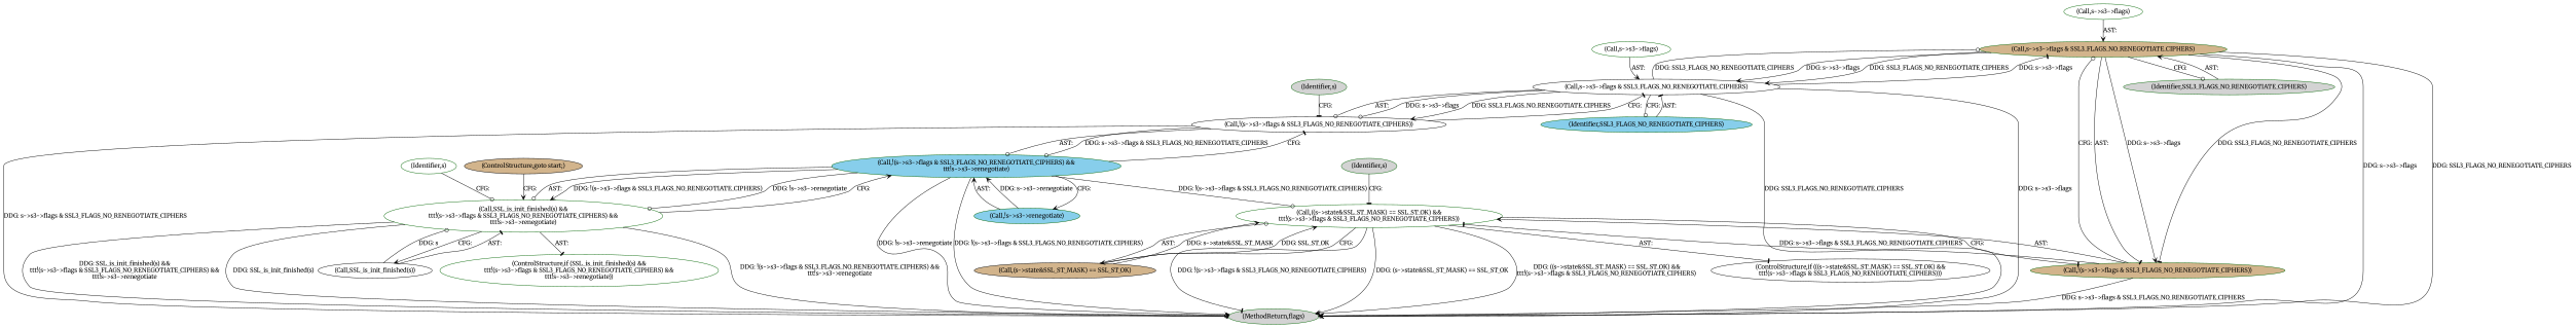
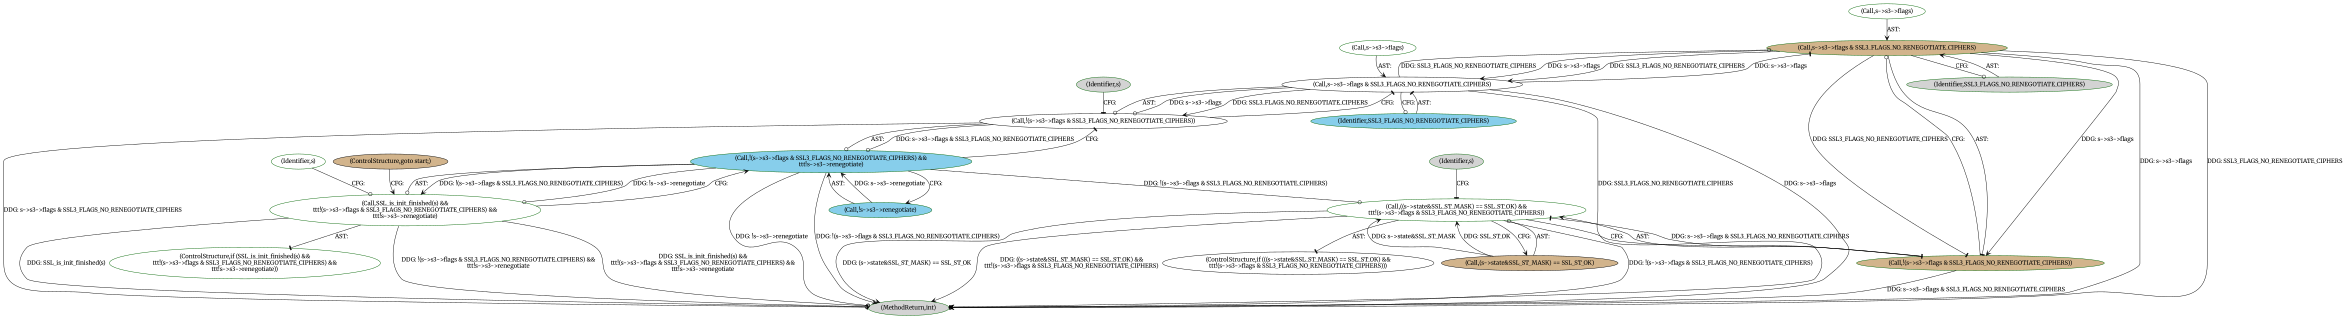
  digraph {
    fontname=Merriweather
    node [color=darkgreen fillcolor=white fontname=Merriweather style=filled]
    edge [arrowhead=vee fontname=Merriweather]
    n1 [fillcolor=tan label="(Call,s->s3->flags & SSL3_FLAGS_NO_RENEGOTIATE_CIPHERS)"]
    n2 [color=black label="(Call,s->s3->flags & SSL3_FLAGS_NO_RENEGOTIATE_CIPHERS)"]
    n3 [fillcolor=tan label="(Call,!(s->s3->flags & SSL3_FLAGS_NO_RENEGOTIATE_CIPHERS))"]
    n4 [fillcolor=lightgrey label="(Identifier,SSL3_FLAGS_NO_RENEGOTIATE_CIPHERS)"]
-   n5 [fillcolor=lightgrey label="(MethodReturn,flags)"]
+   n5 [fillcolor=lightgrey label="(MethodReturn,int)"]
    n6 [color=black label="(Call,!(s->s3->flags & SSL3_FLAGS_NO_RENEGOTIATE_CIPHERS))"]
    n7 [fillcolor=skyblue label="(Identifier,SSL3_FLAGS_NO_RENEGOTIATE_CIPHERS)"]
    n8 [label="(Call,((s->state&SSL_ST_MASK) == SSL_ST_OK) &&\n\t\t\t!(s->s3->flags & SSL3_FLAGS_NO_RENEGOTIATE_CIPHERS))"]
    n9 [fillcolor=skyblue label="(Call,!(s->s3->flags & SSL3_FLAGS_NO_RENEGOTIATE_CIPHERS) &&\n\t\t\t!s->s3->renegotiate)"]
    n10 [label="(Call,SSL_is_init_finished(s) &&\n\t\t\t!(s->s3->flags & SSL3_FLAGS_NO_RENEGOTIATE_CIPHERS) &&\n\t\t\t!s->s3->renegotiate)"]
    n11 [fillcolor=skyblue label="(Call,!s->s3->renegotiate)"]
-   n12 [color=black label="(Call,SSL_is_init_finished(s))"]
    n13 [label="(ControlStructure,if (SSL_is_init_finished(s) &&\n\t\t\t!(s->s3->flags & SSL3_FLAGS_NO_RENEGOTIATE_CIPHERS) &&\n\t\t\t!s->s3->renegotiate))"]
    n14 [color=black label="(ControlStructure,if (((s->state&SSL_ST_MASK) == SSL_ST_OK) &&\n\t\t\t!(s->s3->flags & SSL3_FLAGS_NO_RENEGOTIATE_CIPHERS)))"]
    n15 [color=black fillcolor=tan label="(Call,(s->state&SSL_ST_MASK) == SSL_ST_OK)"]
    n16 [label="(Identifier,s)"]
    n17 [fillcolor=lightgrey label="(Identifier,s)"]
    n18 [color=black fillcolor=tan label="(ControlStructure,goto start;)"]
    n19 [fillcolor=lightgrey label="(Identifier,s)"]
    n20 [label="(Call,s->s3->flags)"]
    n21 [label="(Call,s->s3->flags)"]
    n1 -> n2 [label="DDG: s->s3->flags"]
    n1 -> n2 [label="DDG: SSL3_FLAGS_NO_RENEGOTIATE_CIPHERS"]
    n1 -> n3 [arrowhead=tee label="AST: "]
    n1 -> n3 [label="DDG: s->s3->flags"]
    n1 -> n3 [arrowhead=tee label="DDG: SSL3_FLAGS_NO_RENEGOTIATE_CIPHERS"]
    n1 -> n4 [arrowhead=odot label="CFG: "]
    n1 -> n5 [label="DDG: s->s3->flags"]
    n1 -> n5 [label="DDG: SSL3_FLAGS_NO_RENEGOTIATE_CIPHERS"]
    n2 -> n1 [arrowhead=tee label="DDG: s->s3->flags"]
    n2 -> n1 [arrowhead=odot label="DDG: SSL3_FLAGS_NO_RENEGOTIATE_CIPHERS"]
    n2 -> n5 [label="DDG: SSL3_FLAGS_NO_RENEGOTIATE_CIPHERS"]
    n2 -> n5 [arrowhead=odot label="DDG: s->s3->flags"]
    n2 -> n6 [arrowhead=odot label="AST: "]
    n2 -> n6 [arrowhead=odot label="DDG: s->s3->flags"]
    n2 -> n6 [label="DDG: SSL3_FLAGS_NO_RENEGOTIATE_CIPHERS"]
    n2 -> n7 [arrowhead=odot label="CFG: "]
    n3 -> n1 [arrowhead=odot label="CFG: "]
    n3 -> n5 [label="DDG: s->s3->flags & SSL3_FLAGS_NO_RENEGOTIATE_CIPHERS"]
    n3 -> n8 [label="AST: "]
    n3 -> n8 [arrowhead=tee label="DDG: s->s3->flags & SSL3_FLAGS_NO_RENEGOTIATE_CIPHERS"]
    n4 -> n1 [label="AST: "]
    n6 -> n2 [arrowhead=tee label="CFG: "]
    n6 -> n5 [arrowhead=tee label="DDG: s->s3->flags & SSL3_FLAGS_NO_RENEGOTIATE_CIPHERS"]
    n6 -> n9 [arrowhead=odot label="AST: "]
    n6 -> n9 [arrowhead=odot label="DDG: s->s3->flags & SSL3_FLAGS_NO_RENEGOTIATE_CIPHERS"]
    n7 -> n2 [arrowhead=tee label="AST: "]
    n8 -> n3 [arrowhead=tee label="CFG: "]
    n8 -> n5 [arrowhead=tee label="DDG: !(s->s3->flags & SSL3_FLAGS_NO_RENEGOTIATE_CIPHERS)"]
    n8 -> n5 [label="DDG: (s->state&SSL_ST_MASK) == SSL_ST_OK"]
    n8 -> n5 [label="DDG: ((s->state&SSL_ST_MASK) == SSL_ST_OK) &&\n\t\t\t!(s->s3->flags & SSL3_FLAGS_NO_RENEGOTIATE_CIPHERS)"]
    n8 -> n14 [arrowhead=tee label="AST: "]
    n8 -> n15 [label="CFG: "]
    n9 -> n5 [arrowhead=odot label="DDG: !s->s3->renegotiate"]
    n9 -> n5 [label="DDG: !(s->s3->flags & SSL3_FLAGS_NO_RENEGOTIATE_CIPHERS)"]
    n9 -> n6 [arrowhead=tee label="CFG: "]
    n9 -> n8 [arrowhead=odot label="DDG: !(s->s3->flags & SSL3_FLAGS_NO_RENEGOTIATE_CIPHERS)"]
    n9 -> n10 [arrowhead=odot label="AST: "]
    n9 -> n10 [label="DDG: !(s->s3->flags & SSL3_FLAGS_NO_RENEGOTIATE_CIPHERS)"]
    n9 -> n10 [arrowhead=odot label="DDG: !s->s3->renegotiate"]
    n9 -> n11 [label="CFG: "]
    n10 -> n5 [arrowhead=odot label="DDG: !(s->s3->flags & SSL3_FLAGS_NO_RENEGOTIATE_CIPHERS) &&\n\t\t\t!s->s3->renegotiate"]
    n10 -> n5 [arrowhead=odot label="DDG: SSL_is_init_finished(s) &&\n\t\t\t!(s->s3->flags & SSL3_FLAGS_NO_RENEGOTIATE_CIPHERS) &&\n\t\t\t!s->s3->renegotiate"]
    n10 -> n5 [arrowhead=odot label="DDG: SSL_is_init_finished(s)"]
    n10 -> n9 [label="CFG: "]
-   n10 -> n12 [label="CFG: "]
    n10 -> n13 [arrowhead=tee label="AST: "]
    n11 -> n9 [label="AST: "]
    n11 -> n9 [label="DDG: s->s3->renegotiate"]
-   n12 -> n10 [arrowhead=tee label="AST: "]
-   n12 -> n10 [arrowhead=odot label="DDG: s"]
    n15 -> n8 [arrowhead=odot label="AST: "]
    n15 -> n8 [label="DDG: s->state&SSL_ST_MASK"]
    n15 -> n8 [label="DDG: SSL_ST_OK"]
    n16 -> n10 [arrowhead=odot label="CFG: "]
    n17 -> n6 [arrowhead=tee label="CFG: "]
    n18 -> n10 [label="CFG: "]
    n19 -> n8 [arrowhead=tee label="CFG: "]
    n20 -> n2 [label="AST: "]
    n21 -> n1 [label="AST: "]
  }
